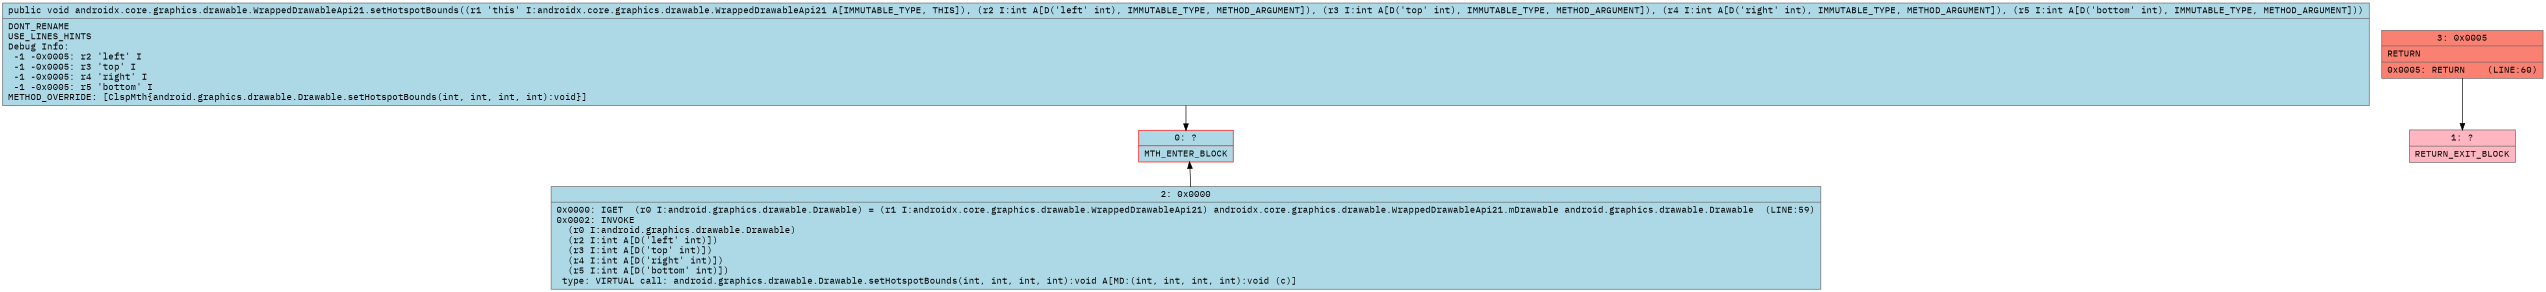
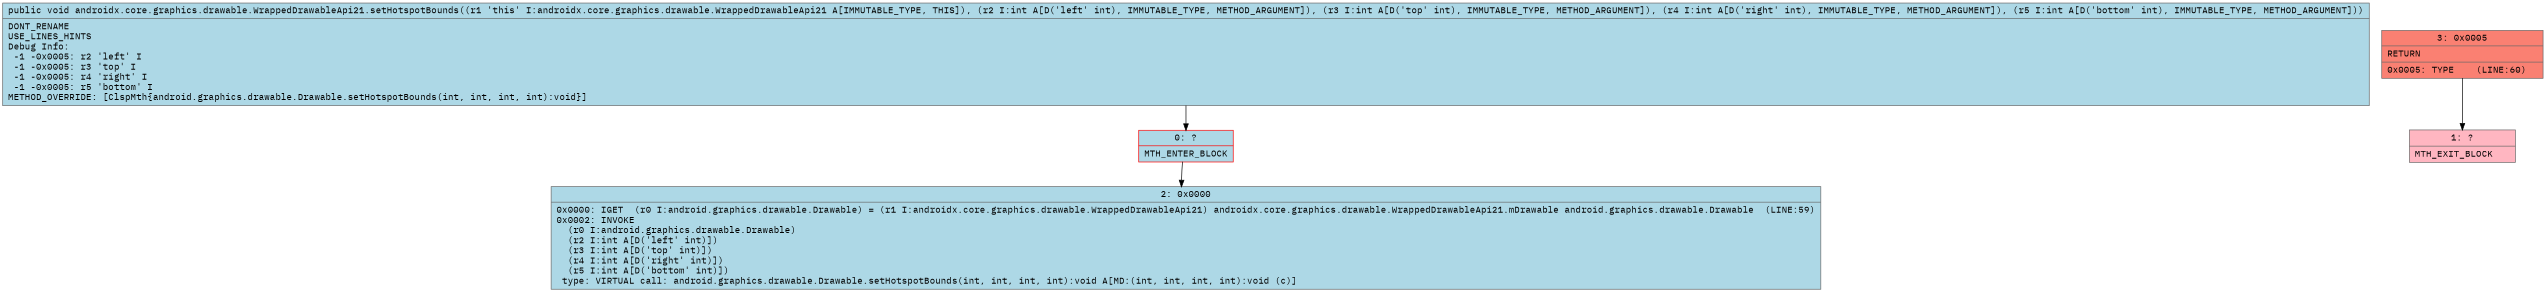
  digraph {
    fontname="IBM Plex Mono"
    node [color=gray40 fillcolor=lightblue fontname="IBM Plex Mono" shape=record style=filled]
    edge [arrowhead=normal fontname="IBM Plex Mono"]
    n1 [color=red label="{0\:\ ?|MTH_ENTER_BLOCK\l}"]
    n2 [label="{2\:\ 0x0000|0x0000: IGET  (r0 I:android.graphics.drawable.Drawable) = (r1 I:androidx.core.graphics.drawable.WrappedDrawableApi21) androidx.core.graphics.drawable.WrappedDrawableApi21.mDrawable android.graphics.drawable.Drawable  (LINE:59)\l0x0002: INVOKE  \l  (r0 I:android.graphics.drawable.Drawable)\l  (r2 I:int A[D('left' int)])\l  (r3 I:int A[D('top' int)])\l  (r4 I:int A[D('right' int)])\l  (r5 I:int A[D('bottom' int)])\l type: VIRTUAL call: android.graphics.drawable.Drawable.setHotspotBounds(int, int, int, int):void A[MD:(int, int, int, int):void (c)]\l}"]
-   n3 [fillcolor=salmon label="{3\:\ 0x0005|RETURN\l|0x0005: RETURN    (LINE:60)\l}"]
-   n4 [fillcolor=lightpink label="{1\:\ ?|RETURN_EXIT_BLOCK\l}"]
+   n3 [fillcolor=salmon label="{3\:\ 0x0005|RETURN\l|0x0005: TYPE    (LINE:60)\l}"]
+   n4 [fillcolor=lightpink label="{1\:\ ?|MTH_EXIT_BLOCK\l}"]
    n5 [label="{public void androidx.core.graphics.drawable.WrappedDrawableApi21.setHotspotBounds((r1 'this' I:androidx.core.graphics.drawable.WrappedDrawableApi21 A[IMMUTABLE_TYPE, THIS]), (r2 I:int A[D('left' int), IMMUTABLE_TYPE, METHOD_ARGUMENT]), (r3 I:int A[D('top' int), IMMUTABLE_TYPE, METHOD_ARGUMENT]), (r4 I:int A[D('right' int), IMMUTABLE_TYPE, METHOD_ARGUMENT]), (r5 I:int A[D('bottom' int), IMMUTABLE_TYPE, METHOD_ARGUMENT]))  | DONT_RENAME\lUSE_LINES_HINTS\lDebug Info:\l  \-1 \-0x0005: r2 'left' I\l  \-1 \-0x0005: r3 'top' I\l  \-1 \-0x0005: r4 'right' I\l  \-1 \-0x0005: r5 'bottom' I\lMETHOD_OVERRIDE: [ClspMth\{android.graphics.drawable.Drawable.setHotspotBounds(int, int, int, int):void\}]\l}"]
-   n2 -> n1
+   n1 -> n2
    n3 -> n4
    n5 -> n1
  }
